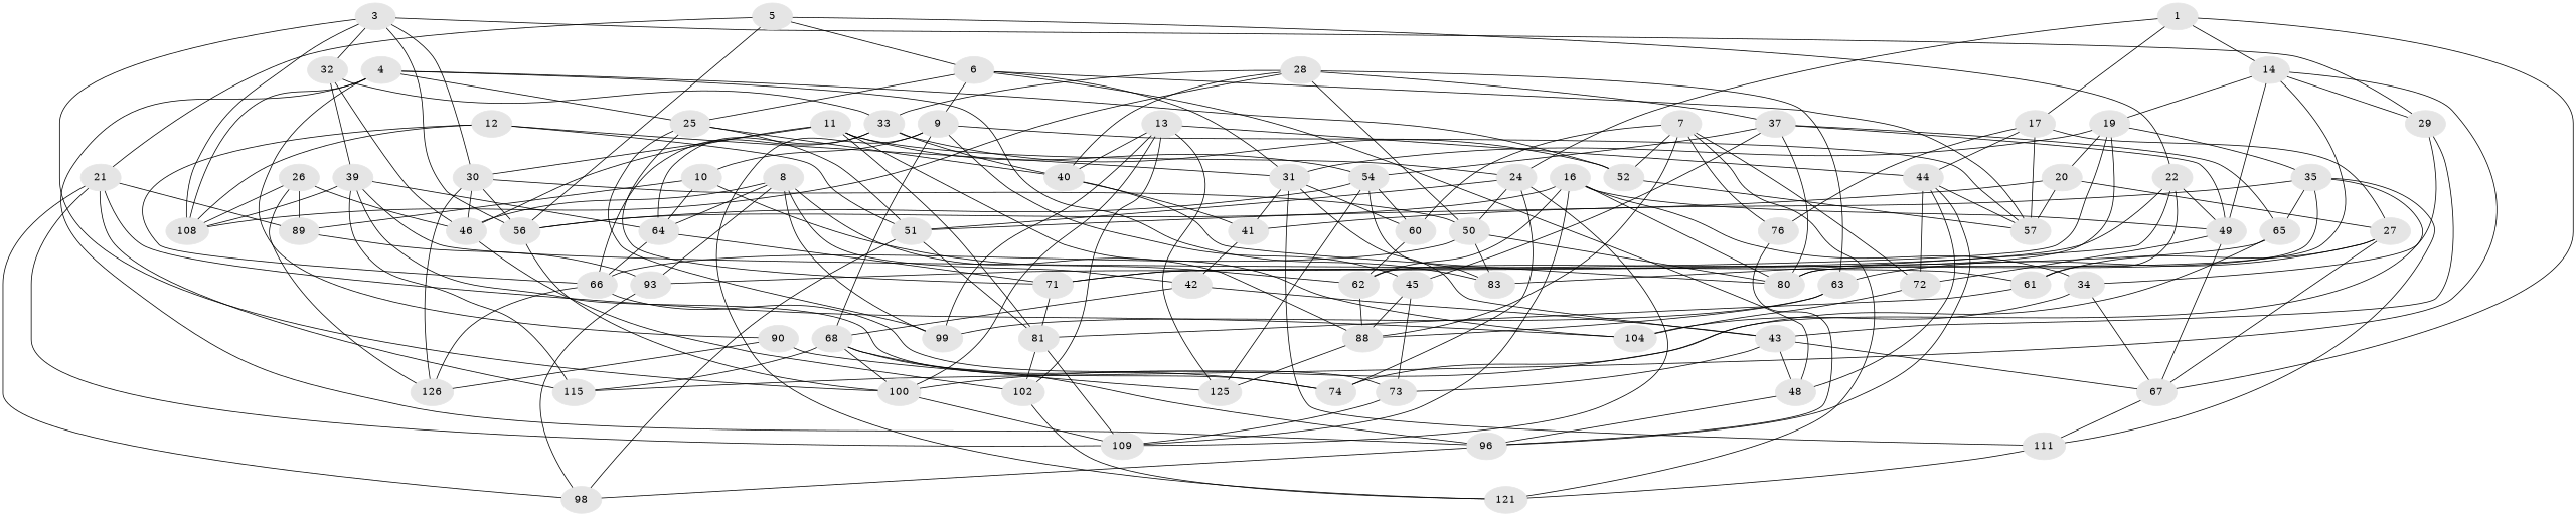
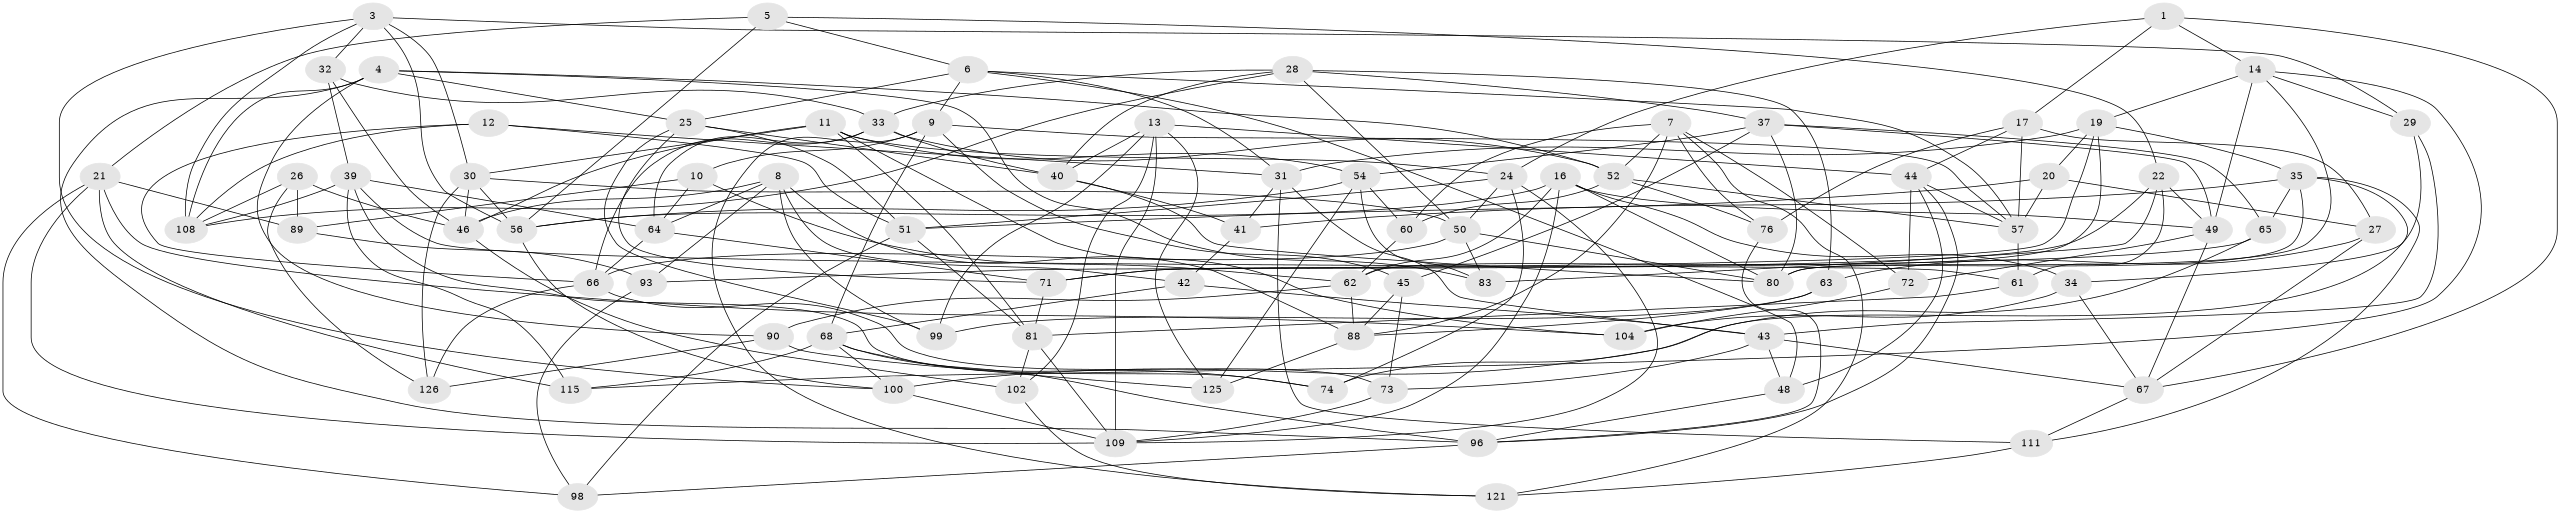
  graph {
    fontname="DejaVu Serif"
    node [color=gray90 fontname="DejaVu Serif" style=filled]
    edge [fontname="DejaVu Serif"]
    14 [super="+94"]
    29
    19 [super="+53"]
    49 [super="+77"]
    80 [super="+122"]
    115
    1
    17 [super="+69"]
    24 [super="+59"]
    67 [super="+87"]
    57 [super="+86"]
    76
    44 [super="+47"]
    27 [super="+101"]
    51 [super="+116"]
    109 [super="+110"]
    50 [super="+79"]
    74
    111
    n20 [label=3 super="+3"]
    30 [super="+106"]
    32
    56 [super="+127"]
    100 [super="+105"]
    108 [super="+124"]
    34
    43 [super="+58"]
    46 [super="+112"]
    126
    33 [super="+119"]
    39 [super="+95"]
    4 [super="+92"]
    25 [super="+103"]
    52 [super="+55"]
    83
    90
    96 [super="+114"]
    99
    40 [super="+82"]
    71 [super="+78"]
    60
    125
    98
    6 [super="+36"]
    9 [super="+84"]
    31 [super="+120"]
    48
    5
    21 [super="+107"]
    22 [super="+128"]
    89
    104
    61
    121
    10
    45
    68 [super="+91"]
    41
    7 [super="+18"]
    72
    88 [super="+113"]
    62 [super="+70"]
    8 [super="+38"]
    42
    64 [super="+97"]
    93
    102
    66 [super="+85"]
    73
    11 [super="+15"]
    54 [super="+123"]
    81 [super="+129"]
    12
    13 [super="+118"]
    20
    35 [super="+130"]
    16 [super="+23"]
    63
    65
    26
    28 [super="+117"]
    37 [super="+75"]
    14 -- 29
    14 -- 19
    14 -- 49
    14 -- 80
    14 -- 115
    29 -- 34
    29 -- 43
    19 -- 71
    19 -- 31
    19 -- 62
    19 -- 20
    19 -- 35
    49 -- 67
    49 -- 72
    1 -- 14
    1 -- 17
    1 -- 24
    1 -- 67
    17 -- 57
    17 -- 76
    17 -- 44
    17 -- 27 [weight=2]
    24 -- 51
    24 -- 109
    24 -- 50
    24 -- 74
    67 -- 111
    76 -- 96
    44 -- 57
    44 -- 96
    44 -- 48
    44 -- 72
    27 -- 67
-   27 -- 61
+   57 -- 61
    27 -- 63
    51 -- 98
    51 -- 81
    50 -- 80
    50 -- 83
    50 -- 66
    111 -- 121
    n20 -- 29
    n20 -- 30
    n20 -- 32
    n20 -- 56
    n20 -- 100
    n20 -- 108
    30 -- 50
    30 -- 56
    30 -- 46
    30 -- 126
    32 -- 46
    32 -- 33
    32 -- 39
    56 -- 100
    100 -- 109
    34 -- 67
    34 -- 104
    43 -- 67
    43 -- 48
    43 -- 73
    46 -- 102
    33 -- 52
    33 -- 40
    33 -- 64
    33 -- 66
    39 -- 115
    39 -- 74
    39 -- 108
    39 -- 61
    39 -- 64
    4 -- 108
    4 -- 25
    4 -- 52
    4 -- 83
    4 -- 90
    4 -- 96
    25 -- 51
    25 -- 99
    25 -- 40
    25 -- 71
    52 -- 57
-   31 -- 60
+   52 -- 76
+   52 -- 60
    90 -- 126
    90 -- 125
    96 -- 98
    40 -- 80
    40 -- 41
    71 -- 81
    60 -- 62
    6 -- 57
    6 -- 25
    6 -- 9
    6 -- 31
    6 -- 48
    9 -- 57
    9 -- 121
    9 -- 10
    9 -- 45
    9 -- 68
    31 -- 111
    31 -- 43
    31 -- 41
    48 -- 96
    5 -- 56
    5 -- 6
    5 -- 21
    5 -- 22
    21 -- 115
    21 -- 109
    21 -- 98
    21 -- 89
    21 -- 104
    22 -- 49
    22 -- 83
    22 -- 71 [weight=2]
    22 -- 61
    89 -- 93
    61 -- 81
    10 -- 89
    10 -- 62
    10 -- 64
    45 -- 88
    45 -- 73
    68 -- 115
    68 -- 74
    68 -- 100
    68 -- 96
    41 -- 42
    7 -- 76
    7 -- 52
    7 -- 60
    7 -- 121
    7 -- 72
    7 -- 88
    72 -- 104
    88 -- 125
+   62 -- 90
    62 -- 88
    8 -- 46
    8 -- 99
    8 -- 88
    8 -- 42
    8 -- 64
    8 -- 93
    42 -- 43
    42 -- 68
    64 -- 71
    64 -- 66
    93 -- 98
    102 -- 121
    66 -- 126
    66 -- 73
    73 -- 109
    11 -- 24
    11 -- 30
    11 -- 46
    11 -- 104
    11 -- 54
    11 -- 81
    54 -- 56
    54 -- 83
    54 -- 60
    54 -- 125
    81 -- 109
    81 -- 102
    12 -- 51
    12 -- 108
    12 -- 31
    12 -- 66
    13 -- 44
-   13 -- 100
+   13 -- 109
    13 -- 99
    13 -- 40
    13 -- 125
    13 -- 102
    20 -- 57
    20 -- 27
    20 -- 51
    35 -- 80
    35 -- 111
    35 -- 100
    35 -- 41
    35 -- 65
    16 -- 49
    16 -- 80
    16 -- 109
    16 -- 56
    16 -- 34
    16 -- 62
    63 -- 99
    63 -- 88
    65 -- 74
    65 -- 93
    26 -- 108
    26 -- 46
    26 -- 126
    26 -- 89
    28 -- 50
    28 -- 108
    28 -- 33
    28 -- 40
    28 -- 63
    28 -- 37
    37 -- 49
    37 -- 80
    37 -- 45
    37 -- 54
    37 -- 65
  }
